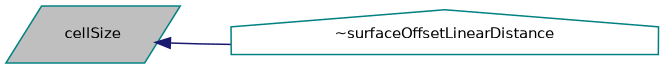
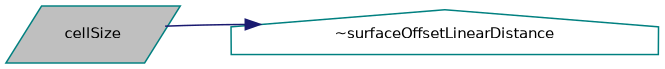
  digraph {
    rankdir=LR
    node [color=teal fontname=Helvetica fontsize=10]
    n1 [fillcolor=grey75 fontcolor=black height=0.2 label=cellSize shape=parallelogram style=filled width=0.4]
    n2 [height=0.2 label="~surfaceOffsetLinearDistance" shape=house width=0.4]
-   n1 -> n2 [color=midnightblue dir=back fontname=Helvetica fontsize=10 labelfontname=Helvetica labelfontsize=10 style=solid]
+   n2 -> n1 [color=midnightblue dir=back fontname=Helvetica fontsize=10 labelfontname=Helvetica labelfontsize=10 style=solid]
  }
